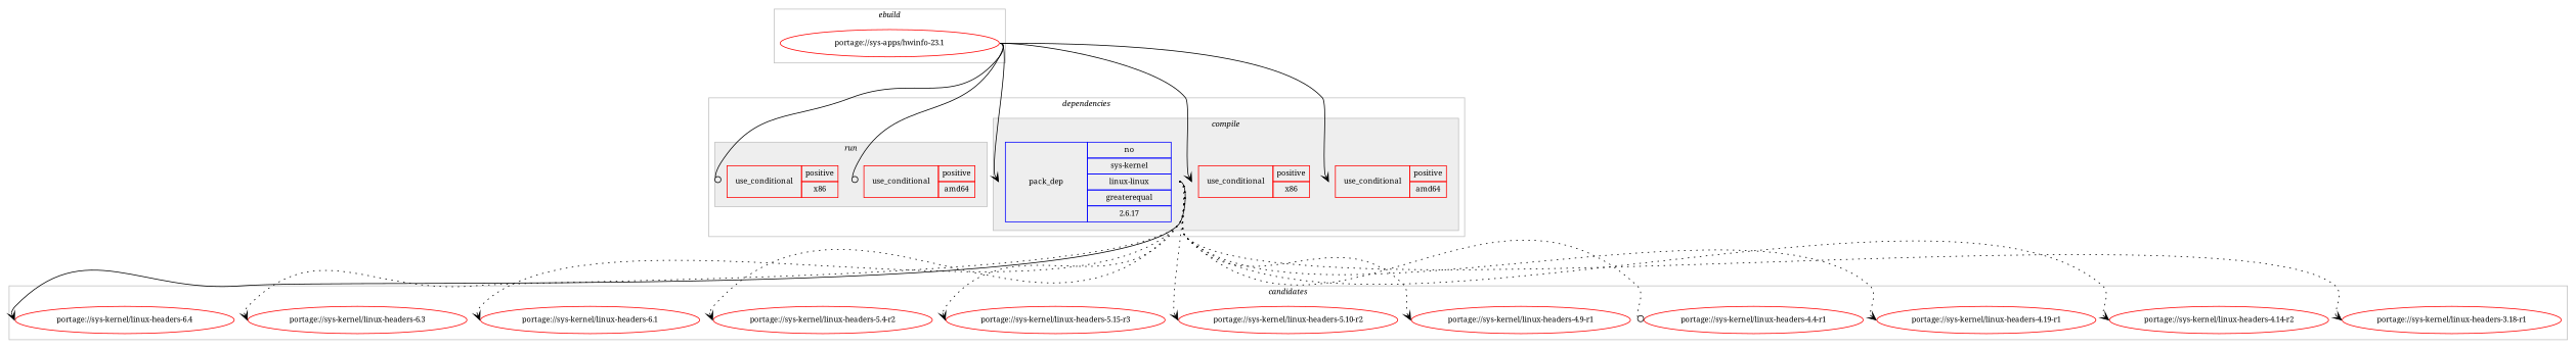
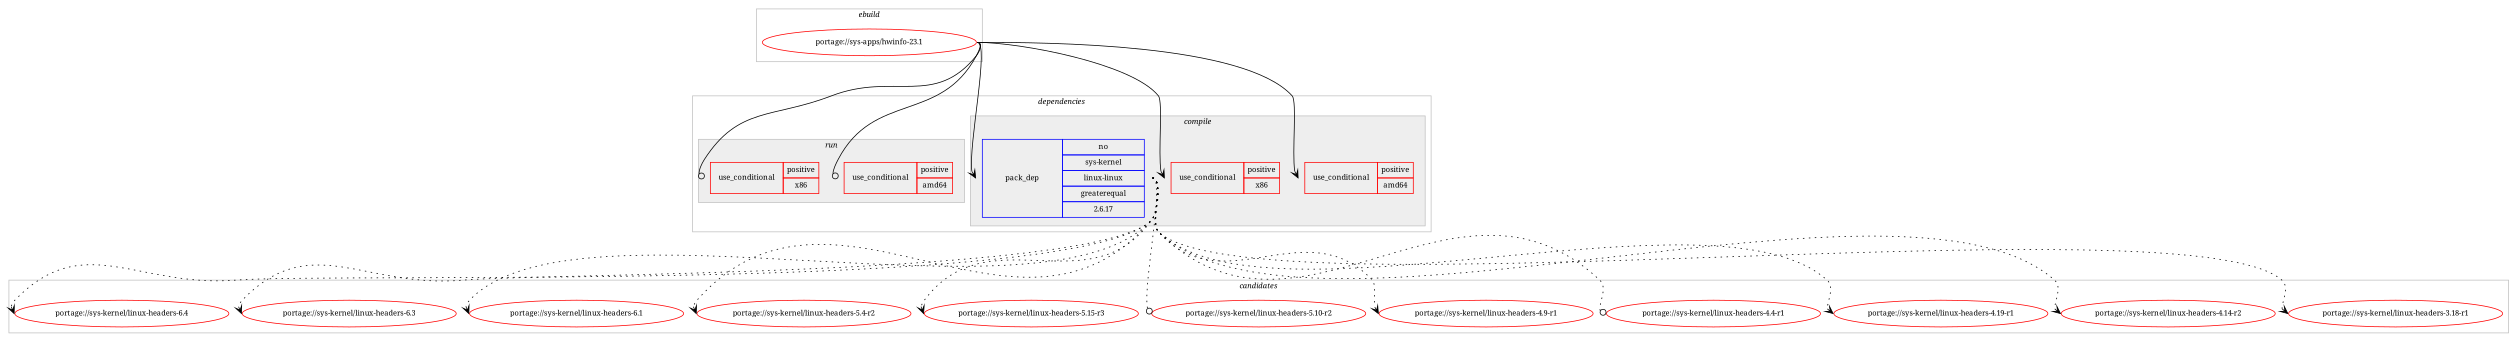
  digraph {
    compound=true
    concentrate=true
    fontname="Noto Serif"
    fontsize=10
    newrank=true
    rankdir=TB
    ranksep=1.5
    node [color=red fontname="Noto Serif" fontsize=10]
    edge [arrowhead=vee fontname="Noto Serif" headport=w style=dotted tailport=e weight=100]
    n1 [label="portage://sys-apps/hwinfo-23.1" width=4]
    n2 [label=<<TABLE BORDER="0" CELLBORDER="1" CELLSPACING="0" CELLPADDING="4"><TR><TD ROWSPAN="3" CELLPADDING="10">use_conditional</TD></TR><TR><TD>positive</TD></TR><TR><TD>amd64</TD></TR></TABLE>> shape=none]
    n3 [label=<<TABLE BORDER="0" CELLBORDER="1" CELLSPACING="0" CELLPADDING="4"><TR><TD ROWSPAN="3" CELLPADDING="10">use_conditional</TD></TR><TR><TD>positive</TD></TR><TR><TD>x86</TD></TR></TABLE>> shape=none]
    n4 [color=blue label=<<TABLE BORDER="0" CELLBORDER="1" CELLSPACING="0" CELLPADDING="4" WIDTH="220"><TR><TD ROWSPAN="6" CELLPADDING="30">pack_dep</TD></TR><TR><TD WIDTH="110">no</TD></TR><TR><TD>sys-kernel</TD></TR><TR><TD>linux-linux</TD></TR><TR><TD>greaterequal</TD></TR><TR><TD>2.6.17</TD></TR></TABLE>> shape=none]
    n5 [label=<<TABLE BORDER="0" CELLBORDER="1" CELLSPACING="0" CELLPADDING="4"><TR><TD ROWSPAN="3" CELLPADDING="10">use_conditional</TD></TR><TR><TD>positive</TD></TR><TR><TD>amd64</TD></TR></TABLE>> shape=none]
    n6 [label=<<TABLE BORDER="0" CELLBORDER="1" CELLSPACING="0" CELLPADDING="4"><TR><TD ROWSPAN="3" CELLPADDING="10">use_conditional</TD></TR><TR><TD>positive</TD></TR><TR><TD>x86</TD></TR></TABLE>> shape=none]
    n7 [label="portage://sys-kernel/linux-headers-3.18-r1" width=4]
    n8 [label="portage://sys-kernel/linux-headers-4.14-r2" width=4]
    n9 [label="portage://sys-kernel/linux-headers-4.19-r1" width=4]
    n10 [label="portage://sys-kernel/linux-headers-4.4-r1" width=4]
    n11 [label="portage://sys-kernel/linux-headers-4.9-r1" width=4]
    n12 [label="portage://sys-kernel/linux-headers-5.10-r2" width=4]
    n13 [label="portage://sys-kernel/linux-headers-5.15-r3" width=4]
    n14 [label="portage://sys-kernel/linux-headers-5.4-r2" width=4]
    n15 [label="portage://sys-kernel/linux-headers-6.1" width=4]
    n16 [label="portage://sys-kernel/linux-headers-6.3" width=4]
    n17 [label="portage://sys-kernel/linux-headers-6.4" width=4]
    subgraph cluster_1 {
      color=gray
      label=<<i>ebuild</i>>
      rank=same
      n1
    }
    subgraph cluster_2 {
      color=gray
      label=<<i>dependencies</i>>
      subgraph cluster_3 {
        color=gray
        fillcolor="#eeeeee"
        label=<<i>compile</i>>
        style=filled
        subgraph sub_4 {
          color=gray
          fillcolor="#eeeeee"
          label=<<i>compile</i>>
          style=filled
          n2
        }
        subgraph sub_5 {
          color=gray
          fillcolor="#eeeeee"
          label=<<i>compile</i>>
          style=filled
          n3
        }
        subgraph sub_6 {
          color=gray
          fillcolor="#eeeeee"
          label=<<i>compile</i>>
          style=filled
          n4
        }
      }
      subgraph cluster_7 {
        color=gray
        fillcolor="#eeeeee"
        label=<<i>compile and run</i>>
        style=filled
      }
      subgraph cluster_8 {
        color=gray
        fillcolor="#eeeeee"
        label=<<i>run</i>>
        style=filled
        subgraph sub_9 {
          color=gray
          fillcolor="#eeeeee"
          label=<<i>run</i>>
          style=filled
          n5
        }
        subgraph sub_10 {
          color=gray
          fillcolor="#eeeeee"
          label=<<i>run</i>>
          style=filled
          n6
        }
      }
    }
    subgraph cluster_11 {
      color=gray
      label=<<i>candidates</i>>
      rank=same
      subgraph sub_12 {
        color=black
        label=<<i>candidates</i>>
        nodesep=1
        rank=same
        n7
        n8
        n9
        n10
        n11
        n12
        n13
        n14
        n15
        n16
        n17
      }
    }
    n1 -> n2 [style=solid weight=20]
    n1 -> n3 [style=solid weight=20]
    n1 -> n4 [style=solid weight=20]
    n1 -> n5 [arrowhead=odot style=solid weight=20]
    n1 -> n6 [arrowhead=odot style=solid weight=20]
    n4 -> n7
    n4 -> n8
    n4 -> n9
    n4 -> n10 [arrowhead=odot]
    n4 -> n11
-   n4 -> n12
+   n4 -> n12 [arrowhead=odot]
    n4 -> n13
    n4 -> n14
    n4 -> n15
    n4 -> n16
-   n4 -> n17 [style=solid]
+   n4 -> n17
  }
